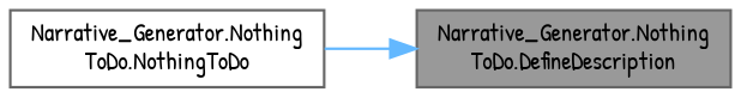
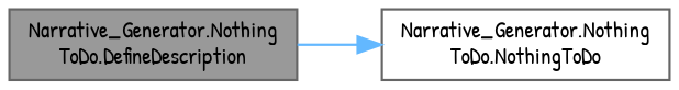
  digraph {
    rankdir=RL
    fontname="Patrick Hand"
    node [fontname="Patrick Hand" fontsize=10 shape=box style=filled]
    n1 [color=gray40 fillcolor=grey60 fontcolor=black height=0.2 label="Narrative_Generator.Nothing\lToDo.DefineDescription" width=0.4]
    n2 [color=grey40 fillcolor=white height=0.2 label="Narrative_Generator.Nothing\lToDo.NothingToDo" width=0.4]
-   n1 -> n2 [color=steelblue1 dir=back fontname="Patrick Hand" fontsize=10 labelfontname=Helvetica labelfontsize=10 style=solid]
+   n2 -> n1 [color=steelblue1 dir=back fontname="Patrick Hand" fontsize=10 labelfontname=Helvetica labelfontsize=10 style=solid]
  }
